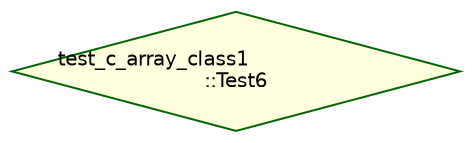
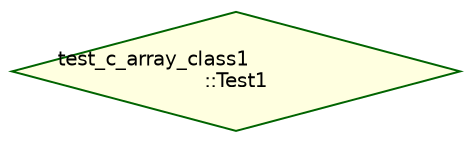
  digraph {
    rankdir=LR
-   n1 [color=darkgreen fillcolor=lightyellow fontname=Helvetica fontsize=10 height=0.2 label="test_c_array_class1\l::Test6" shape=diamond style=filled width=0.4]
+   n1 [color=darkgreen fillcolor=lightyellow fontname=Helvetica fontsize=10 height=0.2 label="test_c_array_class1\l::Test1" shape=diamond style=filled width=0.4]
  }
